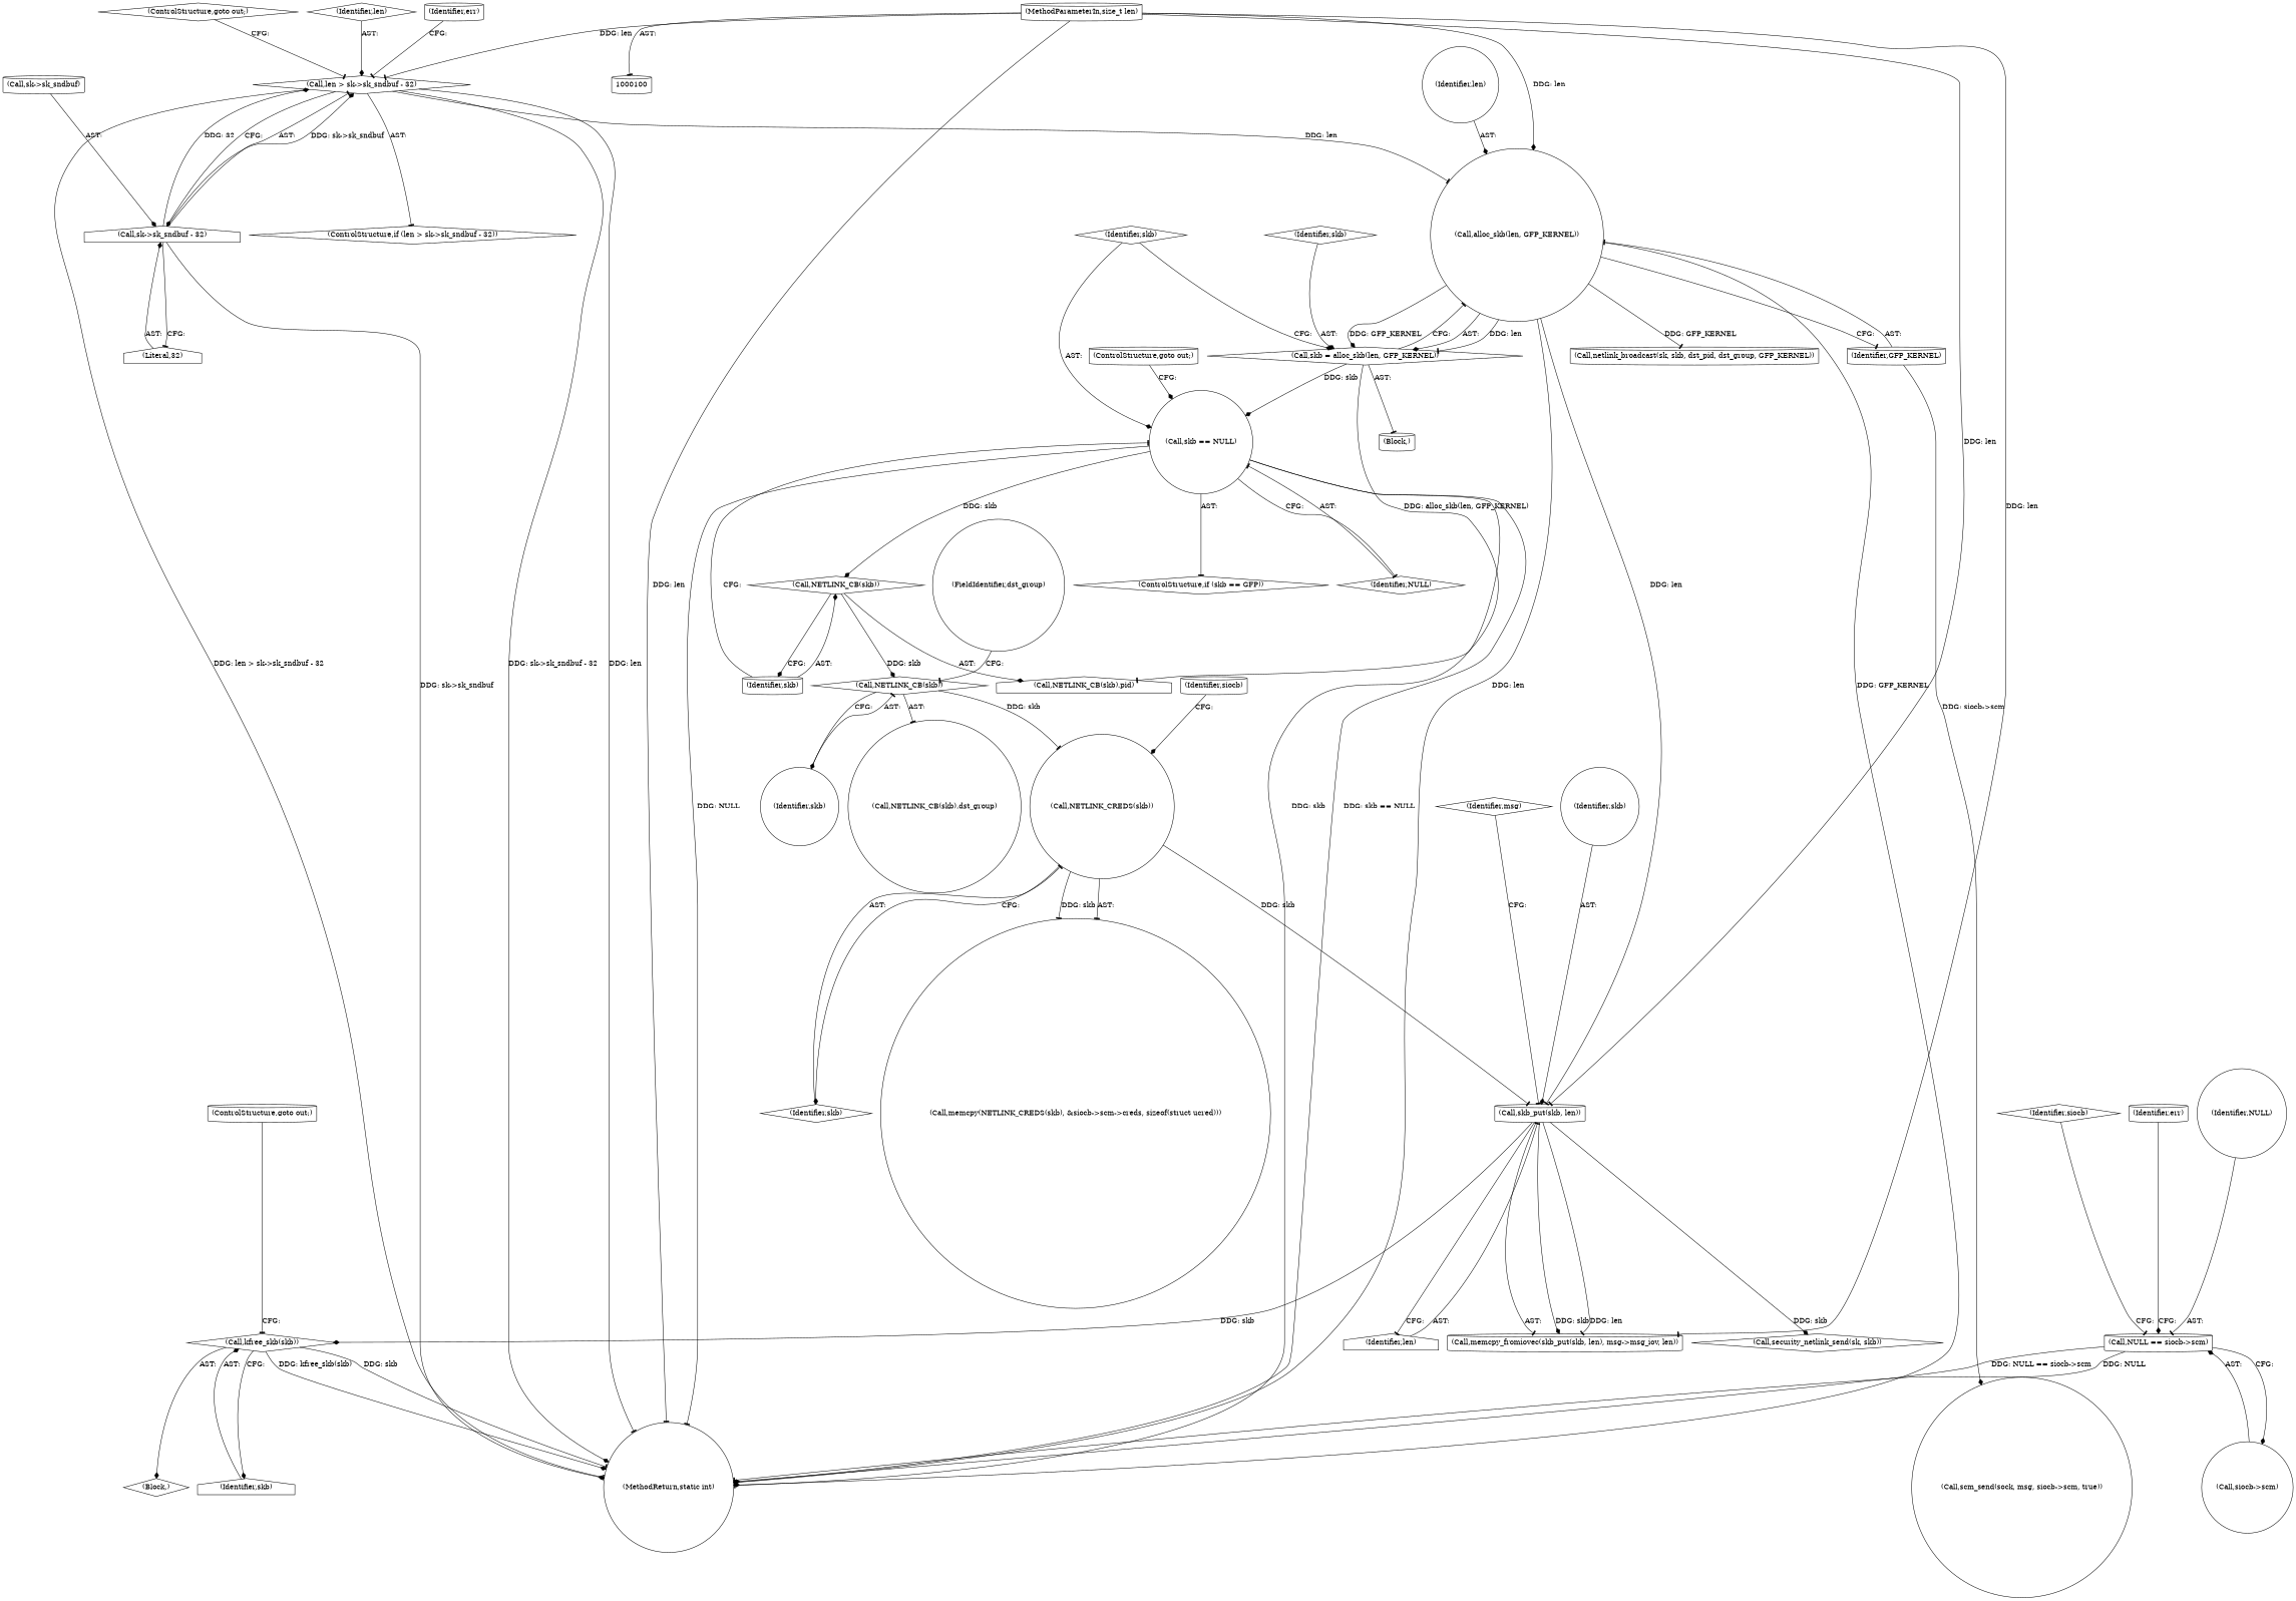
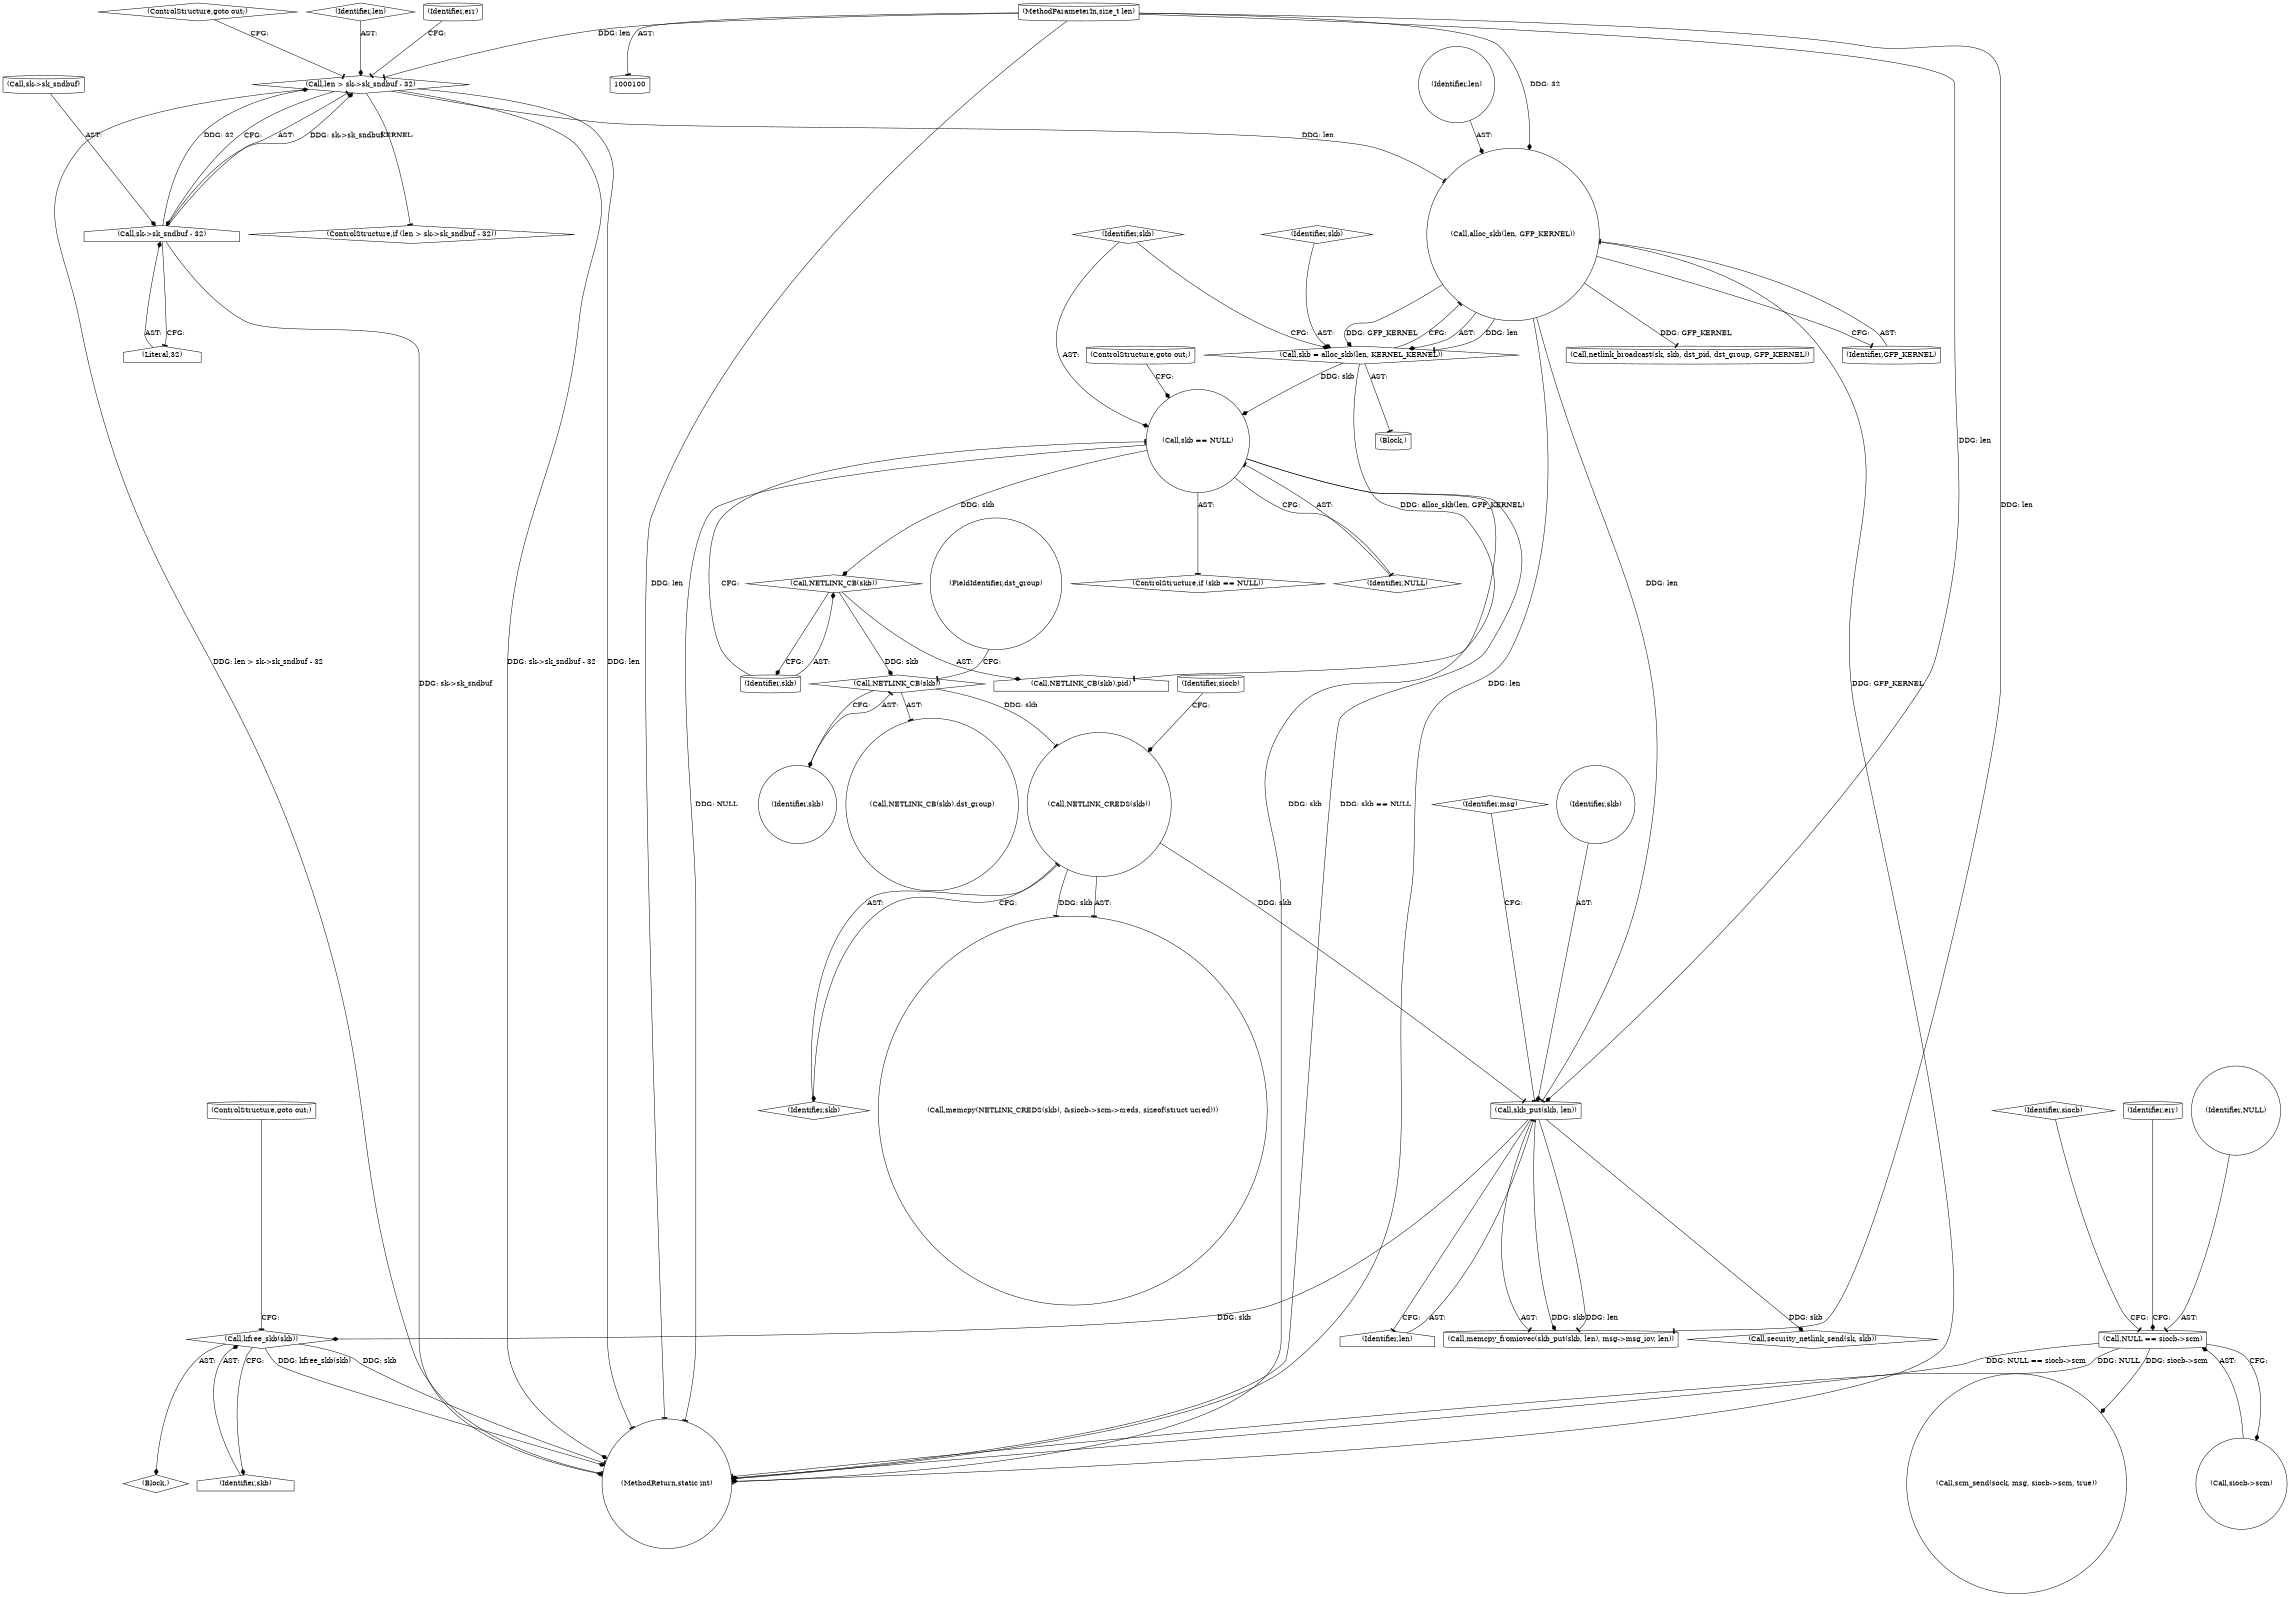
  digraph {
    node [shape=diamond]
    edge [arrowhead=tee]
    n1 [label="(Call,kfree_skb(skb))"]
    n2 [label="(MethodReturn,static int)" shape=circle]
    n3 [label="(Block,)"]
    n4 [label="(Identifier,skb)" shape=house]
    n5 [label="(Call,skb_put(skb, len))" shape=cylinder]
    n6 [label="(Call,memcpy_fromiovec(skb_put(skb, len), msg->msg_iov, len))" shape=cylinder]
    n7 [label="(Identifier,len)" shape=house]
    n8 [label="(Call,security_netlink_send(sk, skb))"]
    n9 [label="(Call,NETLINK_CREDS(skb))" shape=circle]
    n10 [label="(Identifier,skb)"]
    n11 [label="(Call,memcpy(NETLINK_CREDS(skb), &siocb->scm->creds, sizeof(struct ucred)))" shape=circle]
    n12 [label="(Call,NETLINK_CB(skb))"]
    n13 [label="(Call,NETLINK_CB(skb).dst_group)" shape=circle]
    n14 [label="(Identifier,skb)" shape=circle]
    n15 [label="(Call,NETLINK_CB(skb))"]
    n16 [label="(Identifier,skb)" shape=cylinder]
    n17 [label="(Call,NETLINK_CB(skb).pid)" shape=house]
    n18 [label="(Call,skb == NULL)" shape=circle]
-   n19 [label="(ControlStructure,if (skb == GFP))"]
+   n19 [label="(ControlStructure,if (skb == NULL))"]
    n20 [label="(Identifier,NULL)"]
-   n21 [label="(Call,skb = alloc_skb(len, GFP_KERNEL))"]
+   n21 [label="(Call,skb = alloc_skb(len, KERNEL_KERNEL))"]
    n22 [label="(Call,alloc_skb(len, GFP_KERNEL))" shape=circle]
    n23 [label="(Block,)" shape=cylinder]
    n24 [label="(Identifier,GFP_KERNEL)" shape=cylinder]
    n25 [label="(Call,netlink_broadcast(sk, skb, dst_pid, dst_group, GFP_KERNEL))" shape=cylinder]
    n26 [label="(Call,len > sk->sk_sndbuf - 32)"]
    n27 [label="(Call,sk->sk_sndbuf - 32)" shape=house]
    n28 [label="(ControlStructure,if (len > sk->sk_sndbuf - 32))"]
    n29 [label="(Literal,32)" shape=house]
    n30 [label="(MethodParameterIn,size_t len)" shape=cylinder]
    1000100 [shape=cylinder]
    n32 [label="(Call,NULL == siocb->scm)" shape=cylinder]
    n33 [label="(Call,scm_send(sock, msg, siocb->scm, true))" shape=circle]
    n34 [label="(Call,siocb->scm)" shape=circle]
    n35 [label="(Call,sk->sk_sndbuf)" shape=cylinder]
    n36 [label="(Identifier,siocb)" shape=cylinder]
    n37 [label="(Identifier,len)"]
    n38 [label="(Identifier,siocb)"]
    n39 [label="(Identifier,msg)"]
    n40 [label="(Identifier,err)" shape=cylinder]
    n41 [label="(Identifier,len)" shape=circle]
    n42 [label="(Identifier,err)" shape=cylinder]
    n43 [label="(Identifier,skb)"]
    n44 [label="(Identifier,skb)" shape=circle]
    n45 [label="(FieldIdentifier,dst_group)" shape=circle]
    n46 [label="(Identifier,skb)"]
    n47 [label="(Identifier,NULL)" shape=circle]
    n48 [label="(ControlStructure,goto out;)" shape=cylinder]
    n49 [label="(ControlStructure,goto out;)" shape=cylinder]
    n50 [label="(ControlStructure,goto out;)"]
    n1 -> n2 [arrowhead=diamond label="DDG: kfree_skb(skb)"]
    n1 -> n2 [label="DDG: skb"]
    n1 -> n3 [arrowhead=diamond label="AST: "]
    n1 -> n4 [arrowhead=diamond label="CFG: "]
    n4 -> n1 [arrowhead=diamond label="AST: "]
    n5 -> n1 [arrowhead=diamond label="DDG: skb"]
    n5 -> n6 [label="AST: "]
    n5 -> n6 [arrowhead=diamond label="DDG: skb"]
    n5 -> n6 [label="DDG: len"]
    n5 -> n7 [label="CFG: "]
    n5 -> n8 [arrowhead=diamond label="DDG: skb"]
    n7 -> n5 [label="AST: "]
    n9 -> n5 [label="DDG: skb"]
    n9 -> n10 [arrowhead=diamond label="CFG: "]
    n9 -> n11 [label="AST: "]
    n9 -> n11 [label="DDG: skb"]
    n10 -> n9 [label="AST: "]
    n12 -> n9 [label="DDG: skb"]
    n12 -> n13 [label="AST: "]
    n12 -> n14 [arrowhead=diamond label="CFG: "]
    n14 -> n12 [label="AST: "]
    n15 -> n12 [arrowhead=diamond label="DDG: skb"]
    n15 -> n16 [arrowhead=diamond label="CFG: "]
    n15 -> n17 [arrowhead=diamond label="AST: "]
    n16 -> n15 [arrowhead=diamond label="AST: "]
    n16 -> n18 [label="CFG: "]
    n18 -> n2 [label="DDG: NULL"]
    n18 -> n2 [label="DDG: skb"]
    n18 -> n2 [arrowhead=diamond label="DDG: skb == NULL"]
    n18 -> n15 [arrowhead=diamond label="DDG: skb"]
    n18 -> n19 [label="AST: "]
    n18 -> n20 [label="CFG: "]
    n20 -> n18 [label="AST: "]
    n21 -> n17 [label="DDG: alloc_skb(len, GFP_KERNEL)"]
    n21 -> n18 [arrowhead=diamond label="DDG: skb"]
    n21 -> n22 [label="CFG: "]
    n21 -> n23 [label="AST: "]
    n22 -> n2 [label="DDG: len"]
    n22 -> n2 [arrowhead=diamond label="DDG: GFP_KERNEL"]
    n22 -> n5 [label="DDG: len"]
    n22 -> n21 [arrowhead=diamond label="AST: "]
    n22 -> n21 [label="DDG: len"]
    n22 -> n21 [arrowhead=diamond label="DDG: GFP_KERNEL"]
    n22 -> n24 [label="CFG: "]
    n22 -> n25 [label="DDG: GFP_KERNEL"]
    n24 -> n22 [label="AST: "]
    n26 -> n2 [label="DDG: len"]
    n26 -> n2 [arrowhead=diamond label="DDG: sk->sk_sndbuf - 32"]
    n26 -> n2 [label="DDG: len > sk->sk_sndbuf - 32"]
    n26 -> n22 [label="DDG: len"]
    n26 -> n27 [arrowhead=diamond label="CFG: "]
-   n26 -> n28 [label="AST: "]
+   n26 -> n28 [label="KERNEL: "]
    n27 -> n2 [arrowhead=diamond label="DDG: sk->sk_sndbuf"]
    n27 -> n26 [label="AST: "]
    n27 -> n26 [arrowhead=diamond label="DDG: sk->sk_sndbuf"]
    n27 -> n26 [arrowhead=diamond label="DDG: 32"]
    n27 -> n29 [label="CFG: "]
    n29 -> n27 [arrowhead=diamond label="AST: "]
    n30 -> n2 [label="DDG: len"]
-   n30 -> n5 [label="DDG: len"]
+   n30 -> n5 [arrowhead=diamond label="DDG: len"]
    n30 -> n6 [label="DDG: len"]
-   n30 -> n22 [arrowhead=diamond label="DDG: len"]
+   n30 -> n22 [arrowhead=diamond label="DDG: 32"]
    n30 -> n26 [label="DDG: len"]
    n30 -> 1000100 [label="AST: "]
    n32 -> n2 [label="DDG: NULL"]
    n32 -> n2 [arrowhead=diamond label="DDG: NULL == siocb->scm"]
-   n24 -> n33 [arrowhead=diamond label="DDG: siocb->scm"]
+   n32 -> n33 [arrowhead=diamond label="DDG: siocb->scm"]
    n32 -> n34 [arrowhead=diamond label="CFG: "]
    n34 -> n32 [arrowhead=diamond label="AST: "]
    n35 -> n27 [arrowhead=diamond label="AST: "]
    n36 -> n9 [arrowhead=diamond label="CFG: "]
    n37 -> n26 [arrowhead=diamond label="AST: "]
    n38 -> n32 [label="CFG: "]
    n39 -> n5 [label="CFG: "]
    n40 -> n32 [arrowhead=diamond label="CFG: "]
    n41 -> n22 [arrowhead=diamond label="AST: "]
    n42 -> n26 [label="CFG: "]
    n43 -> n18 [arrowhead=diamond label="AST: "]
    n43 -> n21 [arrowhead=diamond label="CFG: "]
    n44 -> n5 [arrowhead=diamond label="AST: "]
    n45 -> n12 [label="CFG: "]
    n46 -> n21 [arrowhead=diamond label="AST: "]
    n47 -> n32 [label="AST: "]
    n48 -> n18 [arrowhead=diamond label="CFG: "]
    n49 -> n1 [label="CFG: "]
    n50 -> n26 [label="CFG: "]
  }
